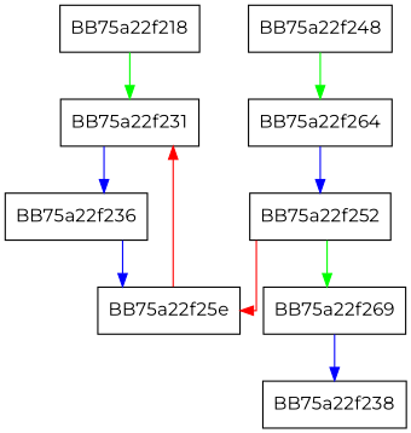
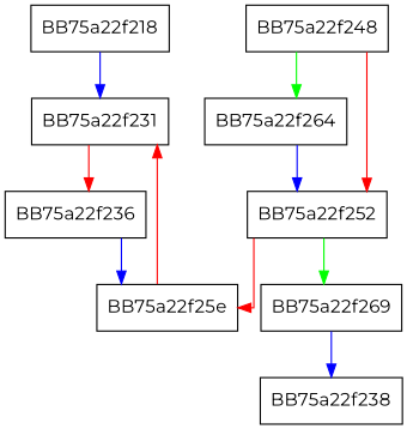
  digraph {
    fontname=Montserrat
    splines=ortho
    node [fontname=Montserrat shape=box]
    edge [color=blue fontname=Montserrat]
    BB75a22f218
    BB75a22f231
    BB75a22f236
    BB75a22f248
    BB75a22f264
    BB75a22f252
    BB75a22f25e
    BB75a22f269
    BB75a22f238
-   BB75a22f218 -> BB75a22f231 [color=green]
-   BB75a22f231 -> BB75a22f236
+   BB75a22f218 -> BB75a22f231
+   BB75a22f231 -> BB75a22f236 [color=red]
    BB75a22f236 -> BB75a22f25e
    BB75a22f248 -> BB75a22f264 [color=green]
+   BB75a22f248 -> BB75a22f252 [color=red]
    BB75a22f264 -> BB75a22f252
    BB75a22f252 -> BB75a22f25e [color=red]
    BB75a22f252 -> BB75a22f269 [color=green]
    BB75a22f25e -> BB75a22f231 [color=red]
    BB75a22f269 -> BB75a22f238
  }
